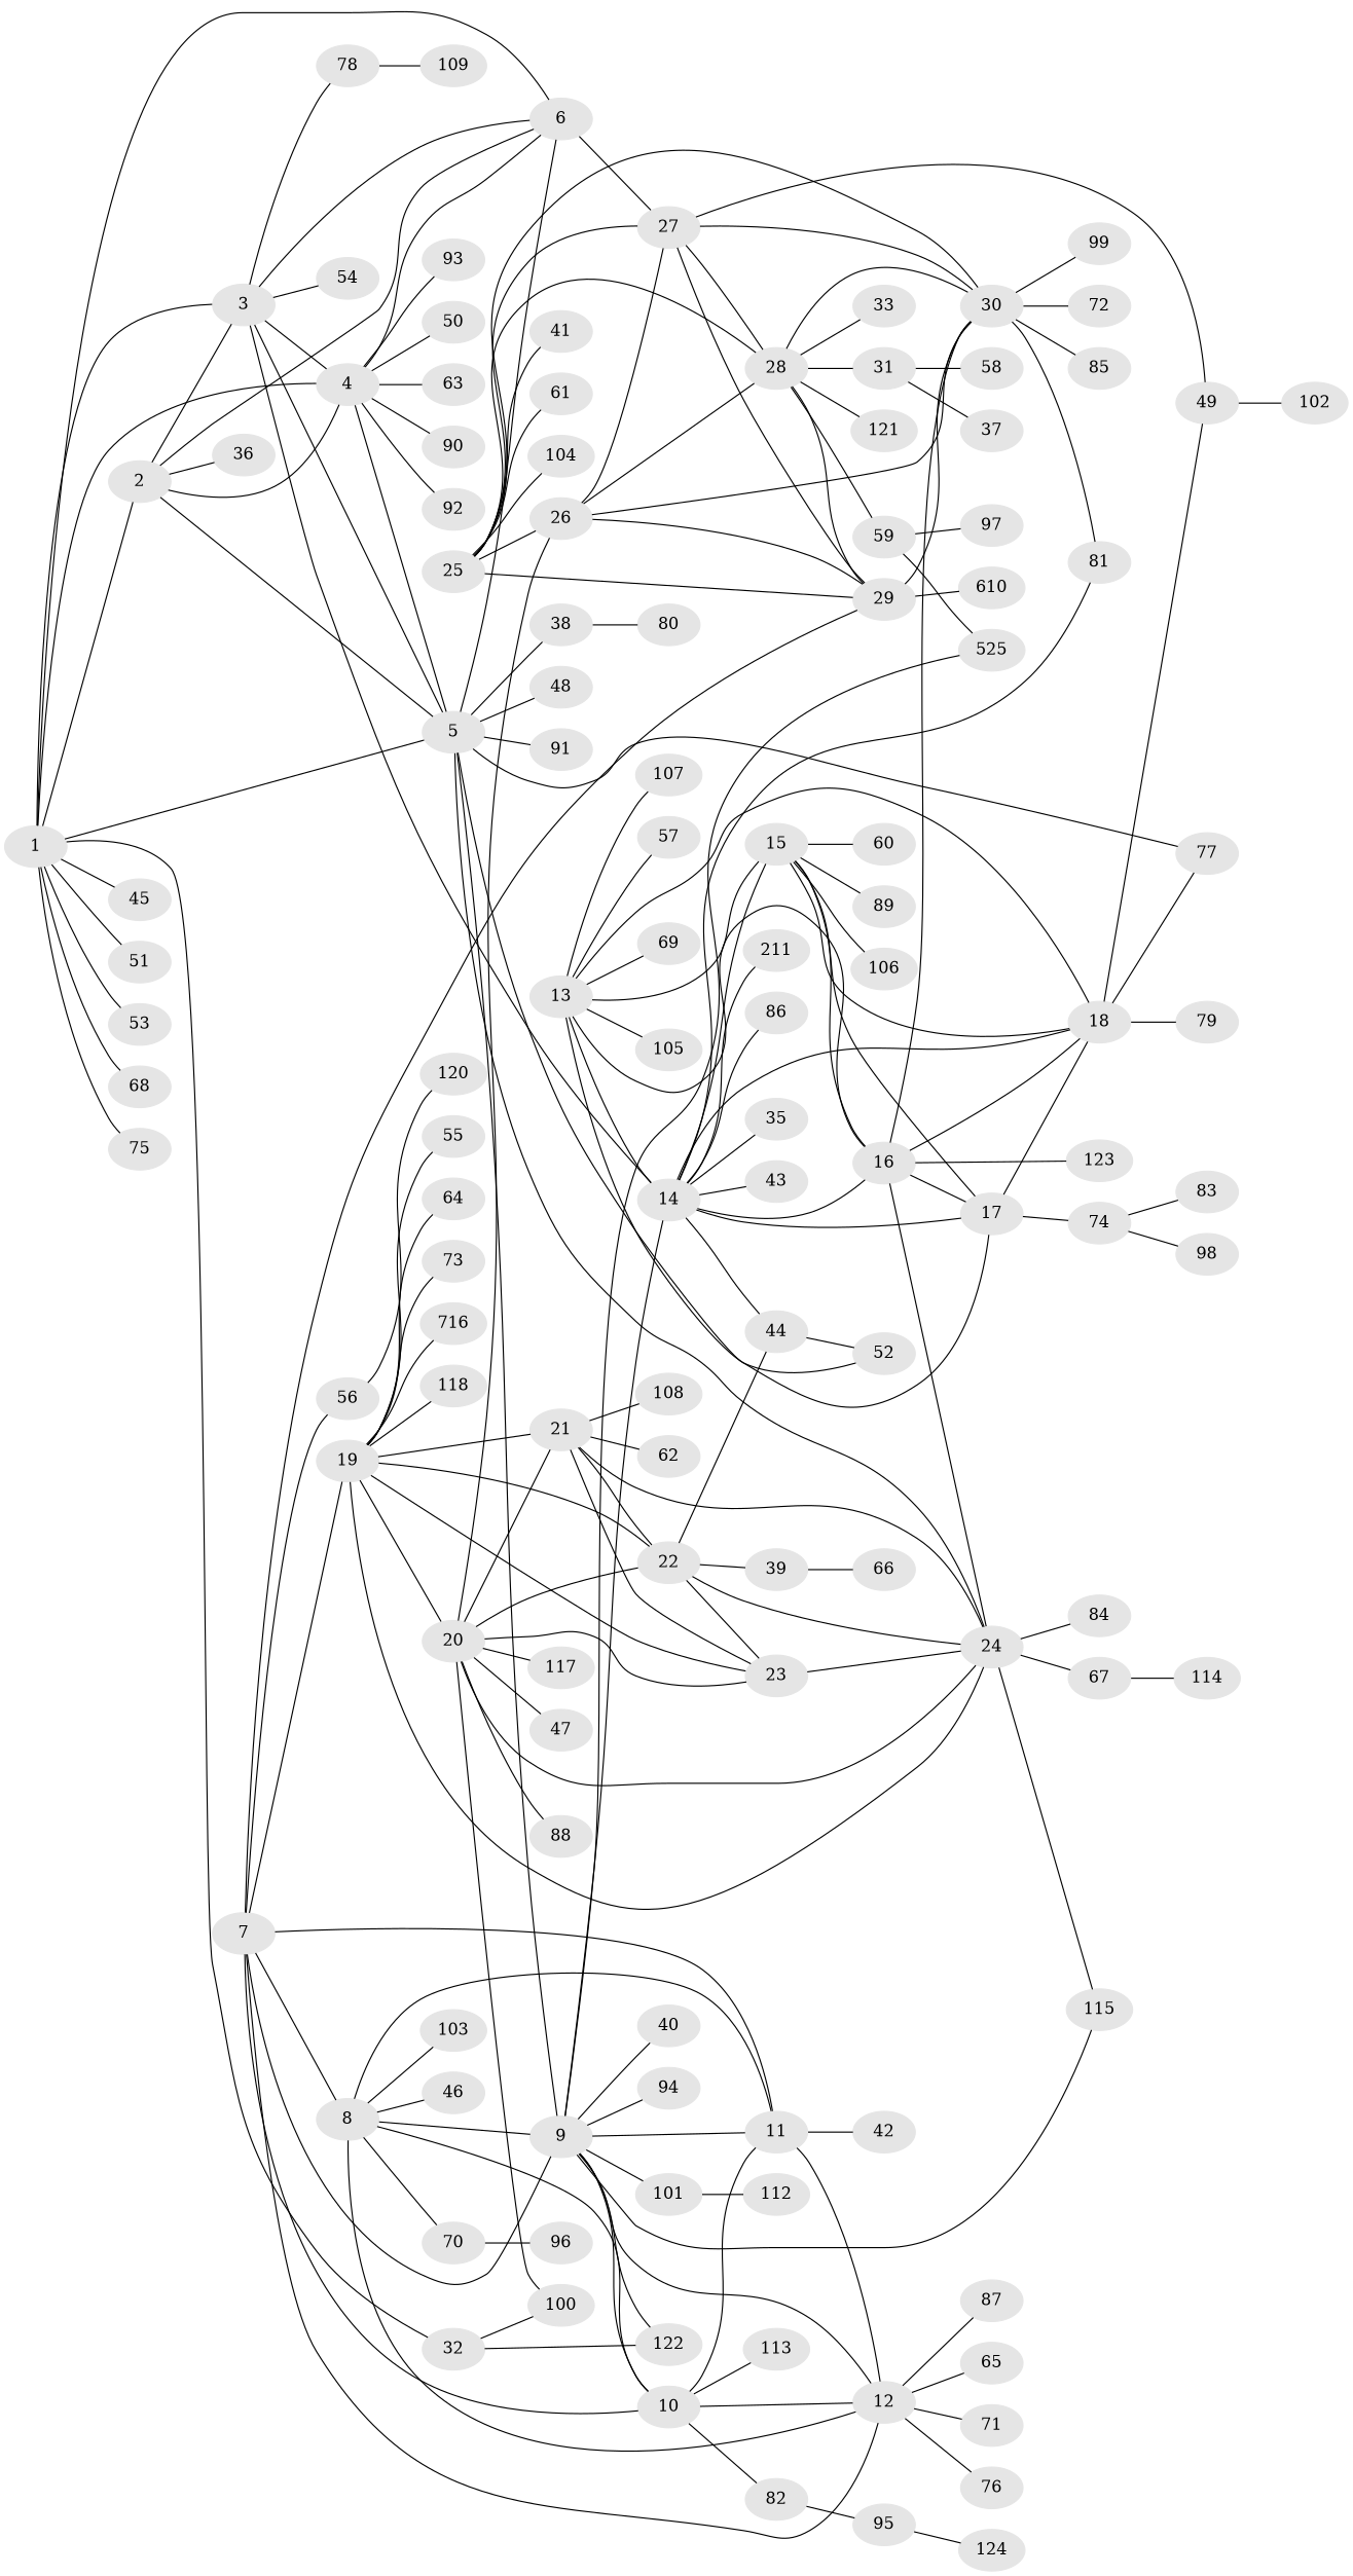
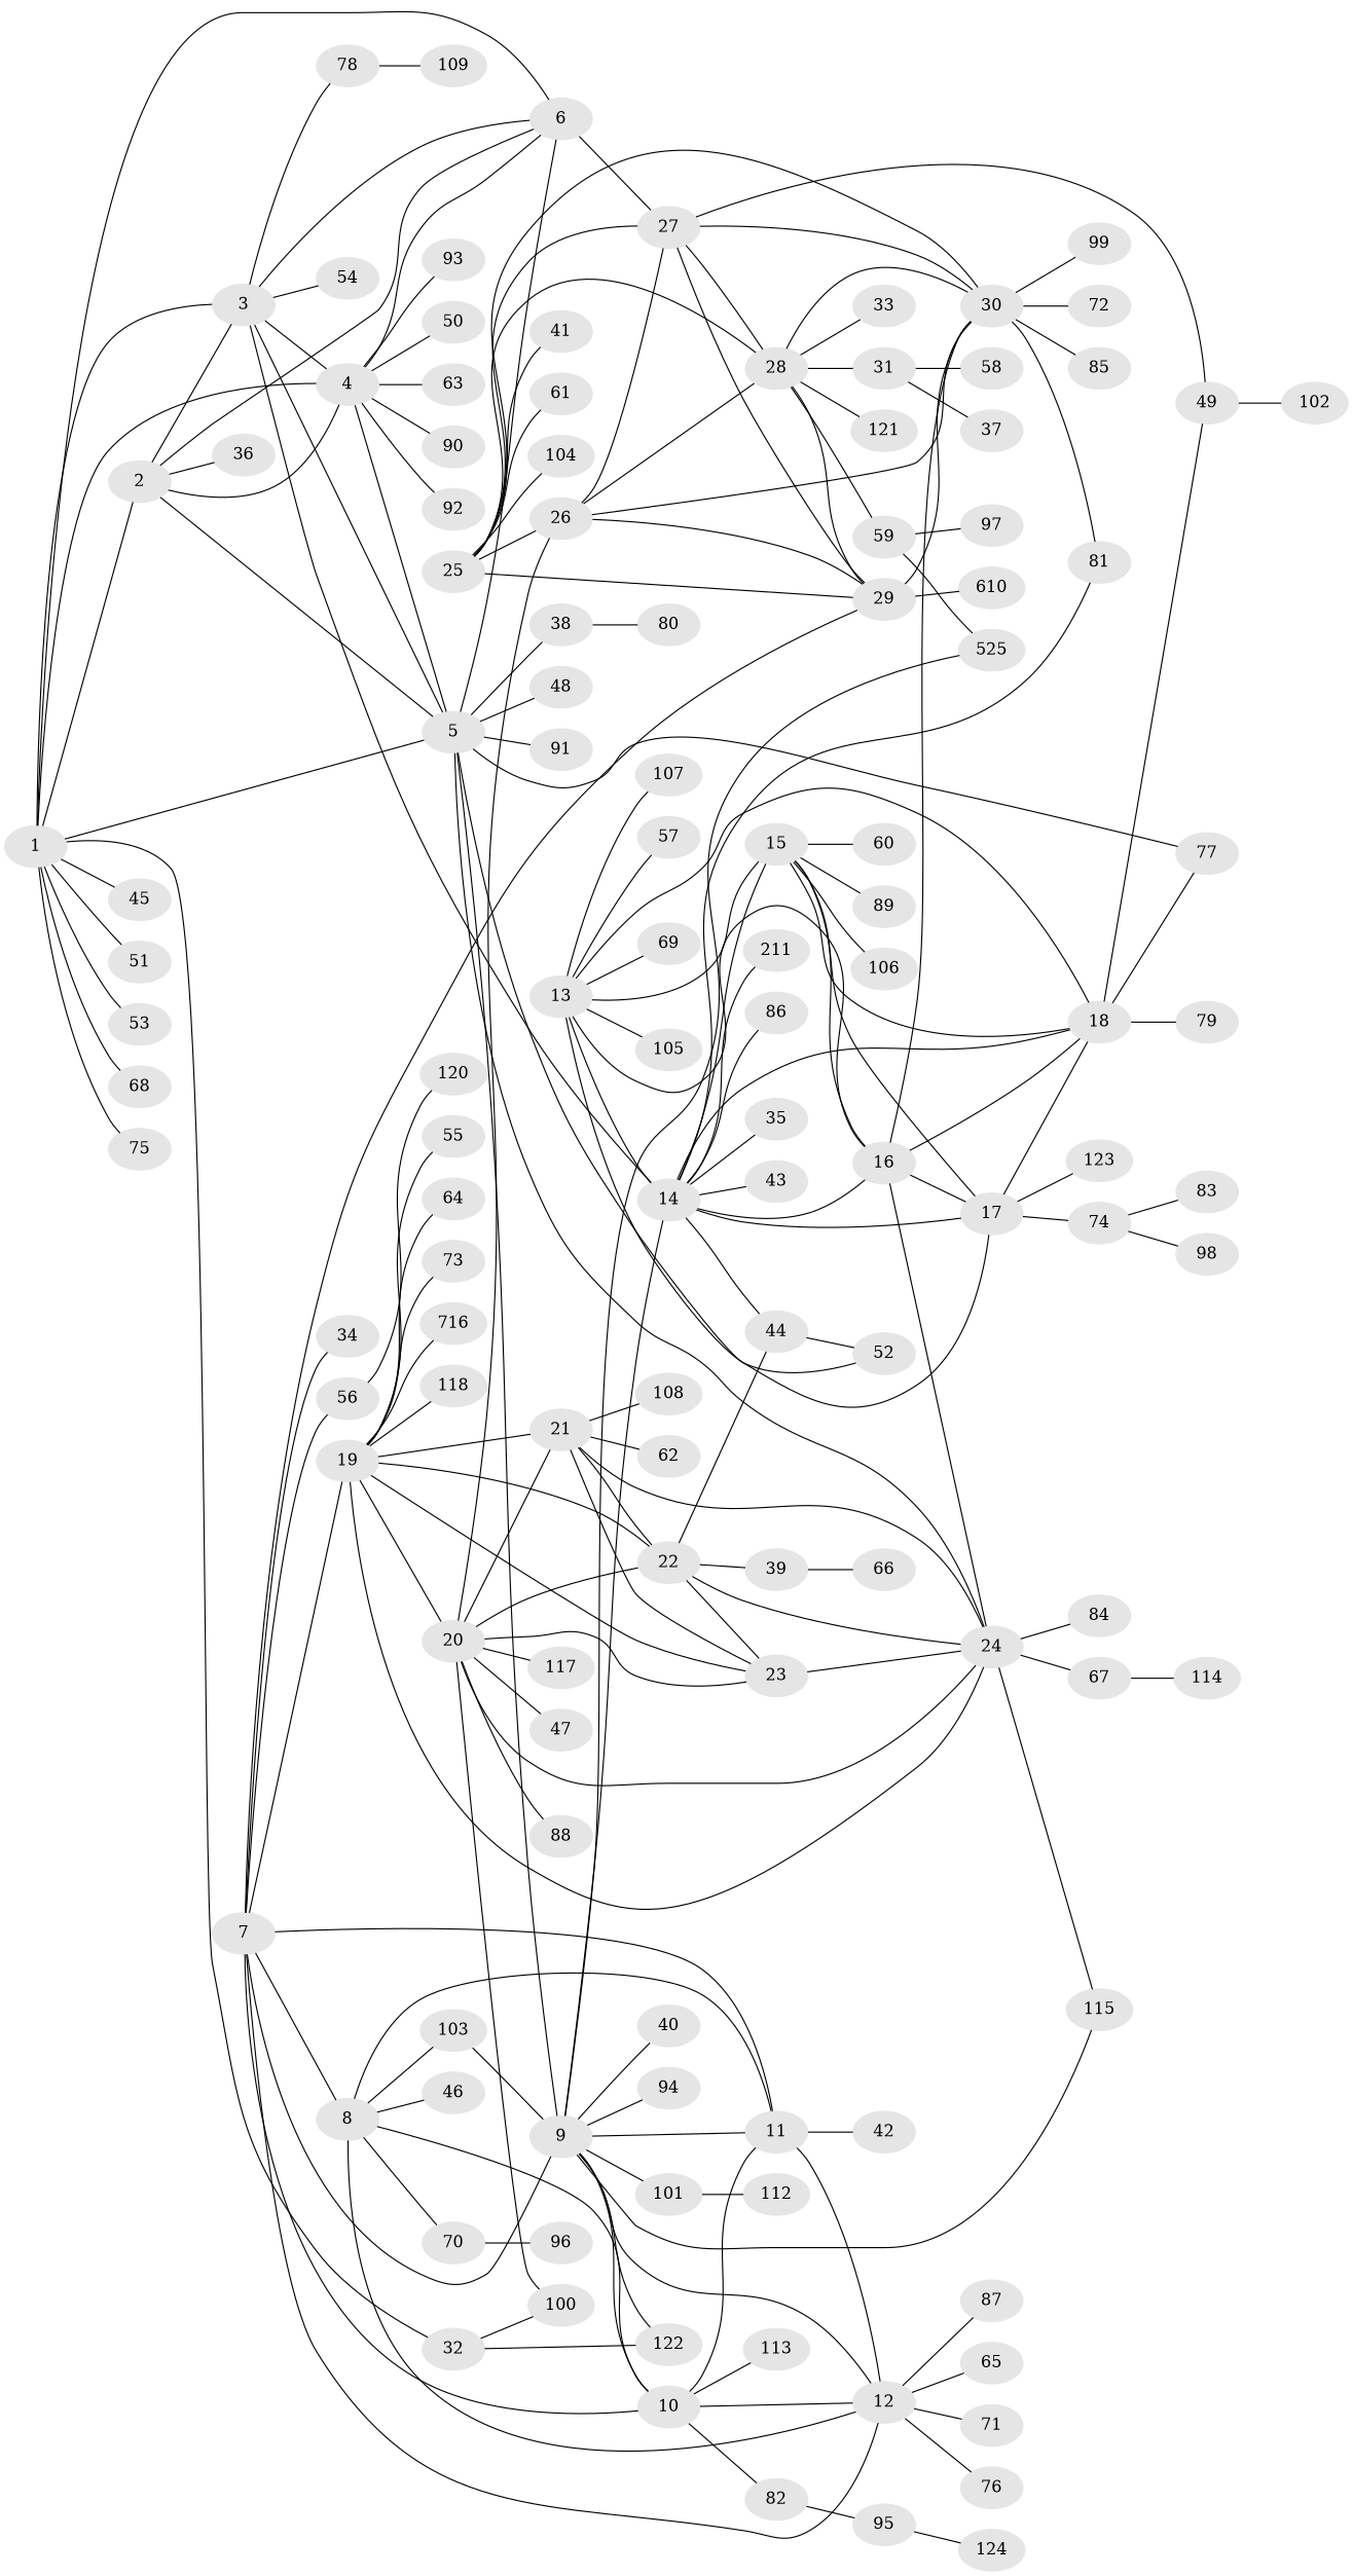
  graph {
    rankdir=LR
    node [color=gray90 style=filled]
    1
    2
    3
    4
    5
    6
    32
    45
    51
    53
    68
    75
    36
    14
    54
    78
    50
    63
    90
    92
    93
    9
    24
    38
    48
    52
    77
    91
    27
    122
    100
    15
    16
    17
    18
    35
    43
    44
    81
    86
    n41 [label=211]
    109
    10
    11
    12
    40
    94
    101
    115
    n50 [label=525]
    67
    84
    80
    29
    30
    49
    28
    7
    8
    19
+   34
    56
    46
    70
    103
    82
    113
    42
    65
    71
    76
    87
    20
    21
    22
    23
    55
    64
    73
    n80 [label=716]
    118
    n82 [label=610]
    120
    96
    112
    95
    13
    57
    69
    105
    107
    60
    89
    106
    74
    123
    79
    72
    85
    99
    83
    98
    102
    26
    47
    88
    117
    62
    108
    39
    66
    114
    25
    41
    61
    104
    31
    33
    59
    121
    37
    58
    97
    124
    1 -- 2
    1 -- 3
    1 -- 4
    1 -- 5
    1 -- 6
    1 -- 32
    1 -- 45
    1 -- 51
    1 -- 53
    1 -- 68
    1 -- 75
    2 -- 3
    2 -- 4
    2 -- 5
    2 -- 6
    2 -- 36
    3 -- 4
    3 -- 5
    3 -- 6
    3 -- 14
    3 -- 54
    3 -- 78
    4 -- 5
    4 -- 6
    4 -- 50
    4 -- 63
    4 -- 90
    4 -- 92
    4 -- 93
    5 -- 6
    5 -- 9
    5 -- 24
    5 -- 38
    5 -- 48
    5 -- 52
    5 -- 77
    5 -- 91
    6 -- 27
    32 -- 122
    32 -- 100
    14 -- 15
    14 -- 16
    14 -- 17
    14 -- 18
    14 -- 35
    14 -- 43
    14 -- 44
    14 -- 81
    14 -- 86
    14 -- n41
    78 -- 109
    9 -- 14
    9 -- 122
    9 -- 10
    9 -- 11
    9 -- 12
    9 -- 40
    9 -- 94
    9 -- 101
    9 -- 115
    9 -- n50
    24 -- 115
    24 -- 67
    24 -- 84
    38 -- 80
    27 -- 29
    27 -- 30
    27 -- 49
    27 -- 28
    15 -- 16
    15 -- 17
    15 -- 18
    15 -- 60
    15 -- 89
    15 -- 106
    16 -- 24
    16 -- 17
    16 -- 18
    16 -- 30
    17 -- 18
    17 -- 74
-   16 -- 123
+   17 -- 123
    18 -- 77
    18 -- 49
    18 -- 79
    44 -- 52
    10 -- 11
    10 -- 12
    10 -- 82
    10 -- 113
    11 -- 12
    11 -- 42
    12 -- 65
    12 -- 71
    12 -- 76
    12 -- 87
    101 -- 112
    67 -- 114
    29 -- 30
    29 -- n82
    30 -- 81
    30 -- 72
    30 -- 85
    30 -- 99
    49 -- 102
    28 -- 29
    28 -- 30
    28 -- 31
    28 -- 33
    28 -- 59
    28 -- 121
    7 -- 9
    7 -- 10
    7 -- 11
    7 -- 12
    7 -- 29
    7 -- 8
    7 -- 19
+   7 -- 34
    7 -- 56
-   8 -- 9
+   103 -- 9
    8 -- 10
    8 -- 11
    8 -- 12
    8 -- 46
    8 -- 70
    8 -- 103
    19 -- 24
    19 -- 20
    19 -- 21
    19 -- 22
    19 -- 23
    19 -- 55
    19 -- 64
    19 -- 73
    19 -- n80
    19 -- 118
    56 -- 120
    70 -- 96
    82 -- 95
    20 -- 24
    20 -- 100
    20 -- 21
    20 -- 22
    20 -- 23
    20 -- 26
    20 -- 47
    20 -- 88
    20 -- 117
    21 -- 24
    21 -- 22
    21 -- 23
    21 -- 62
    21 -- 108
    22 -- 24
    22 -- 44
    22 -- 23
    22 -- 39
    23 -- 24
    95 -- 124
    13 -- 14
    13 -- 15
    13 -- 16
    13 -- 17
    13 -- 18
    13 -- 57
    13 -- 69
    13 -- 105
    13 -- 107
    74 -- 83
    74 -- 98
    26 -- 27
    26 -- 29
    26 -- 30
    26 -- 28
    39 -- 66
    25 -- 27
    25 -- 29
    25 -- 30
    25 -- 28
    25 -- 26
    25 -- 41
    25 -- 61
    25 -- 104
    31 -- 37
    31 -- 58
    59 -- n50
    59 -- 97
  }
